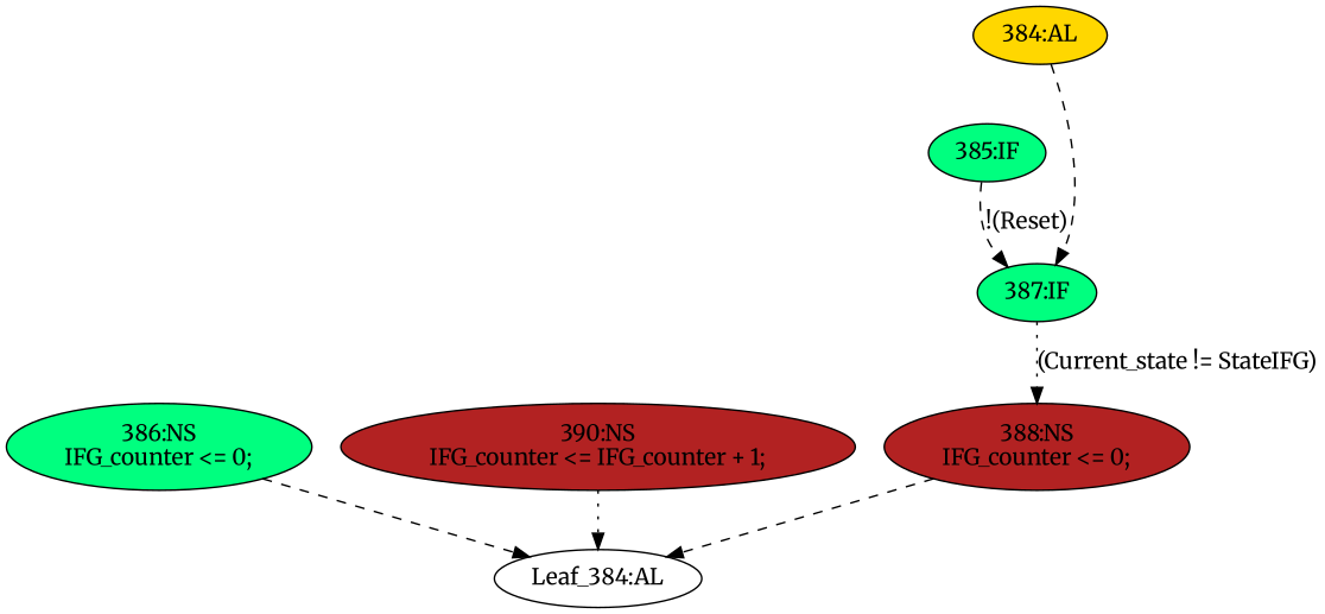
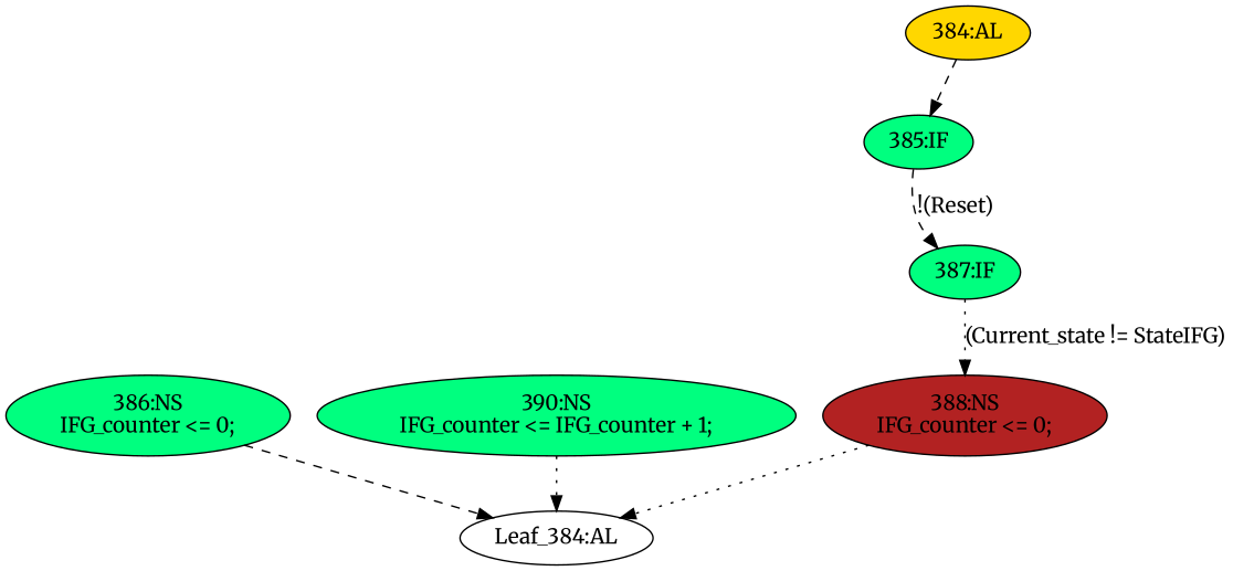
  strict digraph {
    fontname=Merriweather
    node [fillcolor=springgreen fontname=Merriweather statements="[]" style=filled typ=NonblockingSubstitution]
    edge [cond="[]" fontname=Merriweather lineno=None style=dashed]
    n1 [ast="<pyverilog.vparser.ast.IfStatement object at 0x7f104a56ce10>" label="385:IF" typ=IfStatement]
    n2 [ast="<pyverilog.vparser.ast.IfStatement object at 0x7f104a56ce90>" label="387:IF" typ=IfStatement]
    n3 [ast="<pyverilog.vparser.ast.NonblockingSubstitution object at 0x7f104a572150>" fillcolor=firebrick label="388:NS\nIFG_counter <= 0;" statements="[<pyverilog.vparser.ast.NonblockingSubstitution object at 0x7f104a572150>]"]
    n4 [ast="<pyverilog.vparser.ast.NonblockingSubstitution object at 0x7f104a572390>" label="386:NS\nIFG_counter <= 0;" statements="[<pyverilog.vparser.ast.NonblockingSubstitution object at 0x7f104a572390>]"]
    n5 [def_var="['IFG_counter']" label="Leaf_384:AL" fillcolor="" statements="" style="" typ=""]
-   n6 [ast="<pyverilog.vparser.ast.NonblockingSubstitution object at 0x7f104a56ced0>" fillcolor=firebrick label="390:NS\nIFG_counter <= IFG_counter + 1;" statements="[<pyverilog.vparser.ast.NonblockingSubstitution object at 0x7f104a56ced0>]"]
+   n6 [ast="<pyverilog.vparser.ast.NonblockingSubstitution object at 0x7f104a56ced0>" label="390:NS\nIFG_counter <= IFG_counter + 1;" statements="[<pyverilog.vparser.ast.NonblockingSubstitution object at 0x7f104a56ced0>]"]
    n7 [ast="<pyverilog.vparser.ast.Always object at 0x7f104a572550>" clk_sens=True fillcolor=gold label="384:AL" sens="['Clk', 'Reset']" typ=Always use_var="['Reset', 'StateIFG', 'IFG_counter', 'Current_state']"]
    n1 -> n2 [cond="['Reset']" label="!(Reset)" lineno=385]
    n2 -> n3 [cond="['Current_state', 'StateIFG']" label="(Current_state != StateIFG)" lineno=387 style=dotted]
-   n3 -> n5
+   n3 -> n5 [style=dotted]
    n4 -> n5
    n6 -> n5 [style=dotted]
-   n7 -> n2
+   n7 -> n1
  }
